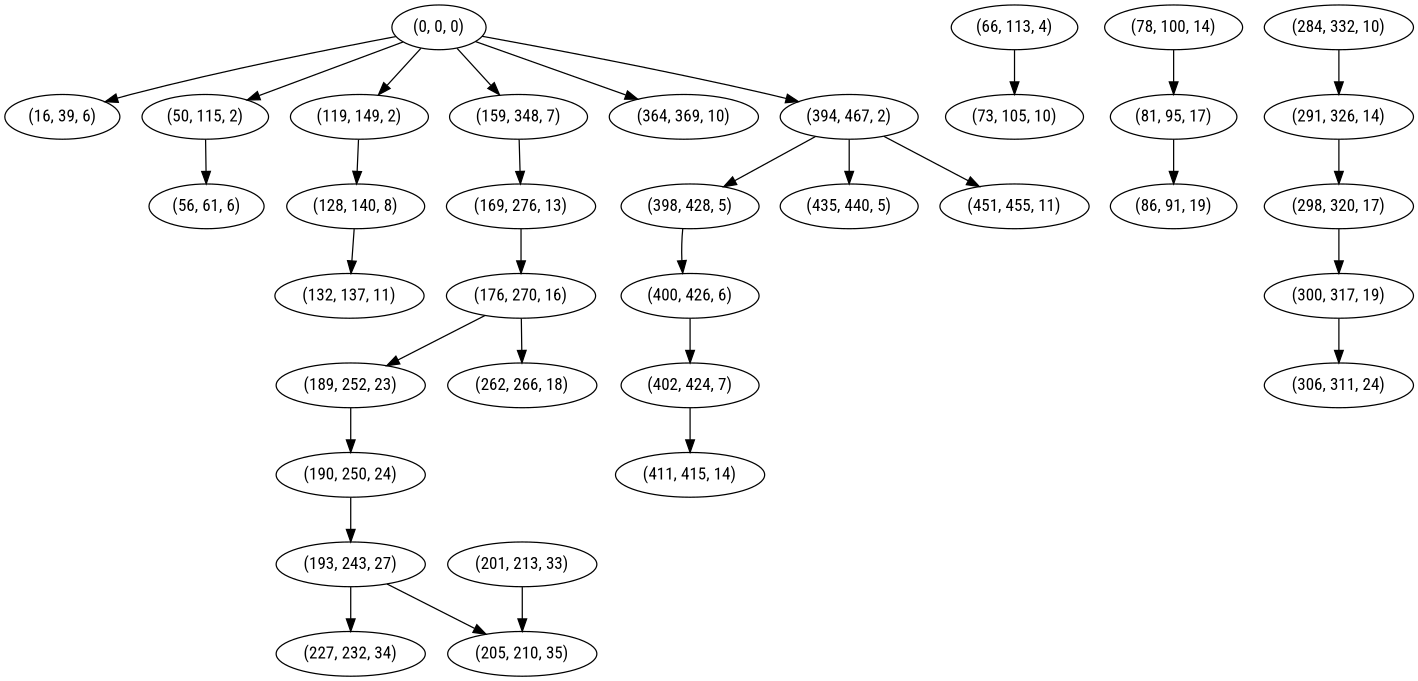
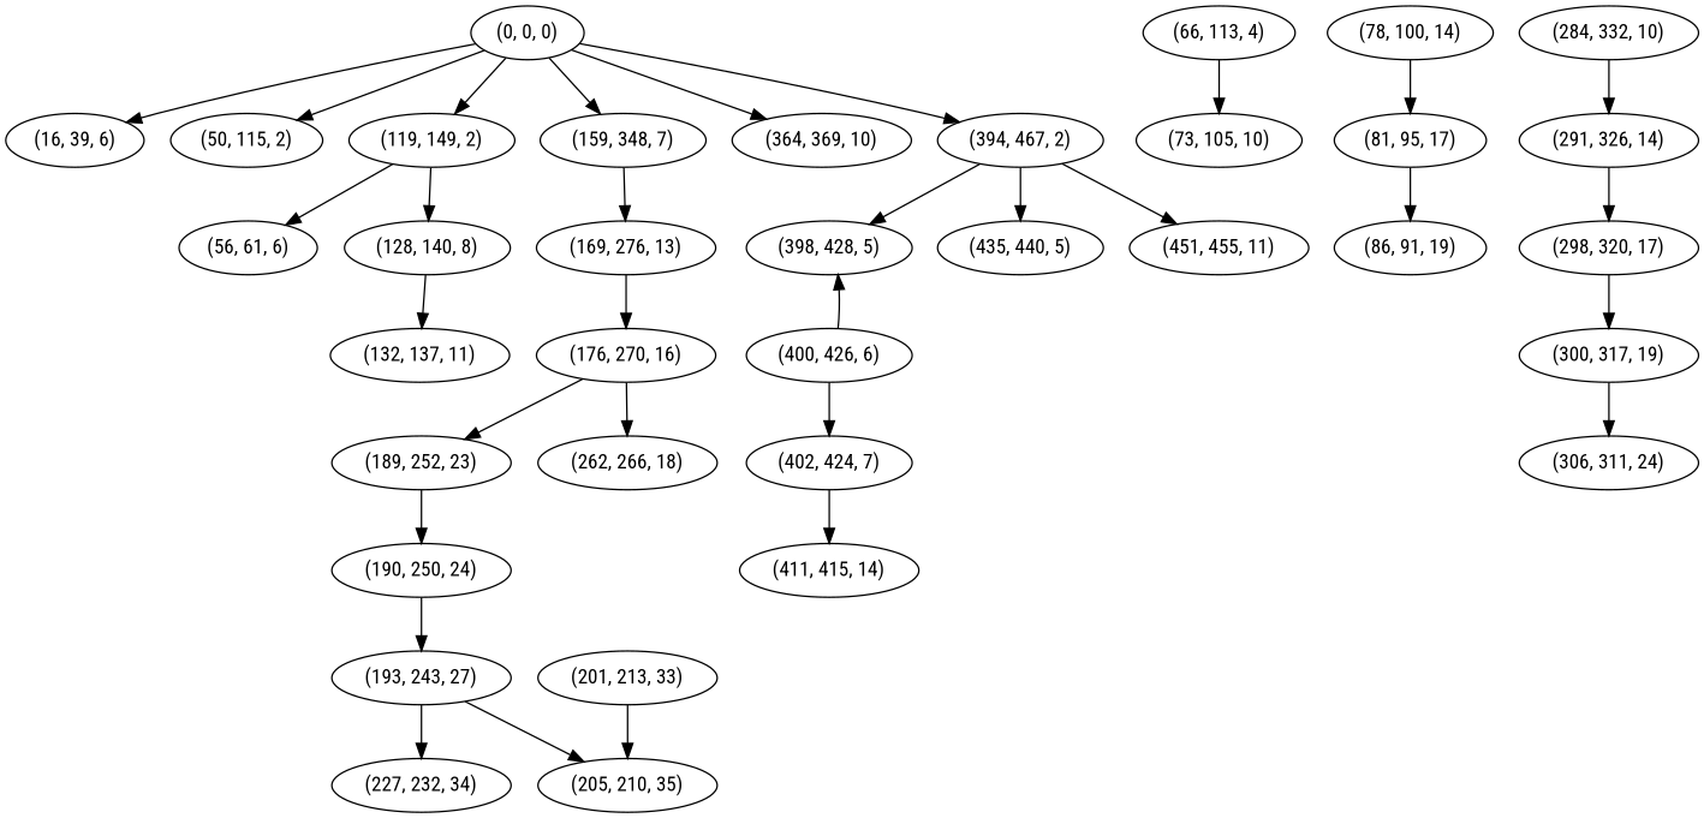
  digraph {
    fontname="Roboto Condensed"
    node [fontname="Roboto Condensed"]
    edge [fontname="Roboto Condensed"]
    "(0, 0, 0)"
    "(16, 39, 6)"
    "(50, 115, 2)"
    "(119, 149, 2)"
    "(159, 348, 7)"
    "(364, 369, 10)"
    "(394, 467, 2)"
    "(56, 61, 6)"
    "(128, 140, 8)"
    "(169, 276, 13)"
    "(398, 428, 5)"
    "(435, 440, 5)"
    "(451, 455, 11)"
    "(66, 113, 4)"
    "(73, 105, 10)"
    "(78, 100, 14)"
    "(81, 95, 17)"
    "(86, 91, 19)"
    "(132, 137, 11)"
    "(176, 270, 16)"
    "(284, 332, 10)"
    "(291, 326, 14)"
    "(189, 252, 23)"
    "(262, 266, 18)"
    "(190, 250, 24)"
    "(193, 243, 27)"
    "(227, 232, 34)"
    "(205, 210, 35)"
    "(201, 213, 33)"
    "(298, 320, 17)"
    "(300, 317, 19)"
    "(306, 311, 24)"
    "(400, 426, 6)"
    "(402, 424, 7)"
    "(411, 415, 14)"
    "(0, 0, 0)" -> "(16, 39, 6)"
    "(0, 0, 0)" -> "(50, 115, 2)"
    "(0, 0, 0)" -> "(119, 149, 2)"
    "(0, 0, 0)" -> "(159, 348, 7)"
    "(0, 0, 0)" -> "(364, 369, 10)"
    "(0, 0, 0)" -> "(394, 467, 2)"
-   "(50, 115, 2)" -> "(56, 61, 6)"
+   "(119, 149, 2)" -> "(56, 61, 6)"
    "(119, 149, 2)" -> "(128, 140, 8)"
    "(159, 348, 7)" -> "(169, 276, 13)"
    "(394, 467, 2)" -> "(398, 428, 5)"
    "(394, 467, 2)" -> "(435, 440, 5)"
    "(394, 467, 2)" -> "(451, 455, 11)"
    "(128, 140, 8)" -> "(132, 137, 11)"
    "(169, 276, 13)" -> "(176, 270, 16)"
-   "(398, 428, 5)" -> "(400, 426, 6)"
+   "(400, 426, 6)" -> "(398, 428, 5)"
    "(66, 113, 4)" -> "(73, 105, 10)"
    "(78, 100, 14)" -> "(81, 95, 17)"
    "(81, 95, 17)" -> "(86, 91, 19)"
    "(176, 270, 16)" -> "(189, 252, 23)"
    "(176, 270, 16)" -> "(262, 266, 18)"
    "(284, 332, 10)" -> "(291, 326, 14)"
    "(291, 326, 14)" -> "(298, 320, 17)"
    "(189, 252, 23)" -> "(190, 250, 24)"
    "(190, 250, 24)" -> "(193, 243, 27)"
    "(193, 243, 27)" -> "(227, 232, 34)"
    "(193, 243, 27)" -> "(205, 210, 35)"
    "(201, 213, 33)" -> "(205, 210, 35)"
    "(298, 320, 17)" -> "(300, 317, 19)"
    "(300, 317, 19)" -> "(306, 311, 24)"
    "(400, 426, 6)" -> "(402, 424, 7)"
    "(402, 424, 7)" -> "(411, 415, 14)"
  }
